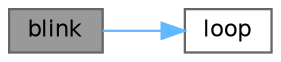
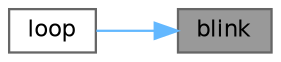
  digraph {
    rankdir=RL
    node [fontname=Helvetica fontsize=10 shape=box style=filled]
    n1 [color=gray40 fillcolor=grey60 fontcolor=black height=0.2 label=blink width=0.4]
    n2 [color=grey40 fillcolor=white height=0.2 label=loop width=0.4]
-   n2 -> n1 [color=steelblue1 dir=back fontname=Helvetica fontsize=10 labelfontname=Helvetica labelfontsize=10 style=solid]
+   n1 -> n2 [color=steelblue1 dir=back fontname=Helvetica fontsize=10 labelfontname=Helvetica labelfontsize=10 style=solid]
  }
